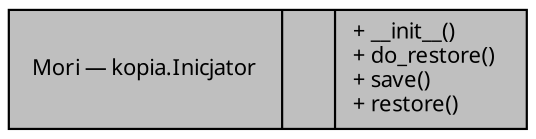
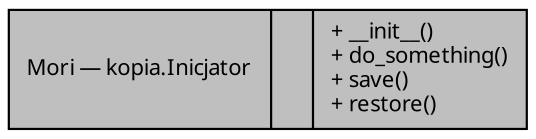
  digraph {
    rankdir=LR
    fontname="Noto Sans"
-   n1 [color=black fillcolor=grey75 fontcolor=black fontname="Noto Sans" fontsize=10 height=0.2 label="{Mori — kopia.Inicjator\n||+ __init__()\l+ do_restore()\l+ save()\l+ restore()\l}" shape=record style=filled width=0.4]
+   n1 [color=black fillcolor=grey75 fontcolor=black fontname="Noto Sans" fontsize=10 height=0.2 label="{Mori — kopia.Inicjator\n||+ __init__()\l+ do_something()\l+ save()\l+ restore()\l}" shape=record style=filled width=0.4]
  }
